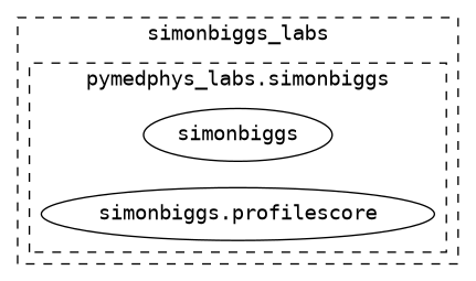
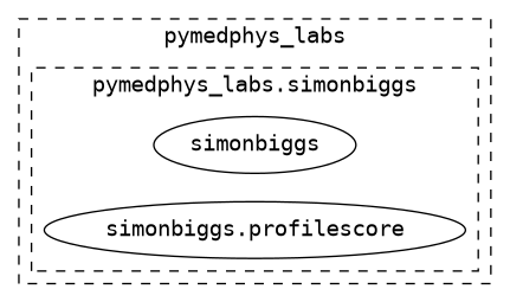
  strict digraph {
    rankdir=LR
    fontname="DejaVu Sans Mono"
    node [fontname="DejaVu Sans Mono"]
    n1 [label=simonbiggs]
    n2 [label="simonbiggs.profilescore"]
    subgraph cluster_1 {
-     label=simonbiggs_labs
+     label=pymedphys_labs
      style=dashed
      subgraph cluster_2 {
        label="pymedphys_labs.simonbiggs"
        style=dashed
        subgraph sub_3 {
          label="pymedphys_labs.simonbiggs"
          rank=same
          style=dashed
          n1
          n2
        }
      }
    }
  }
